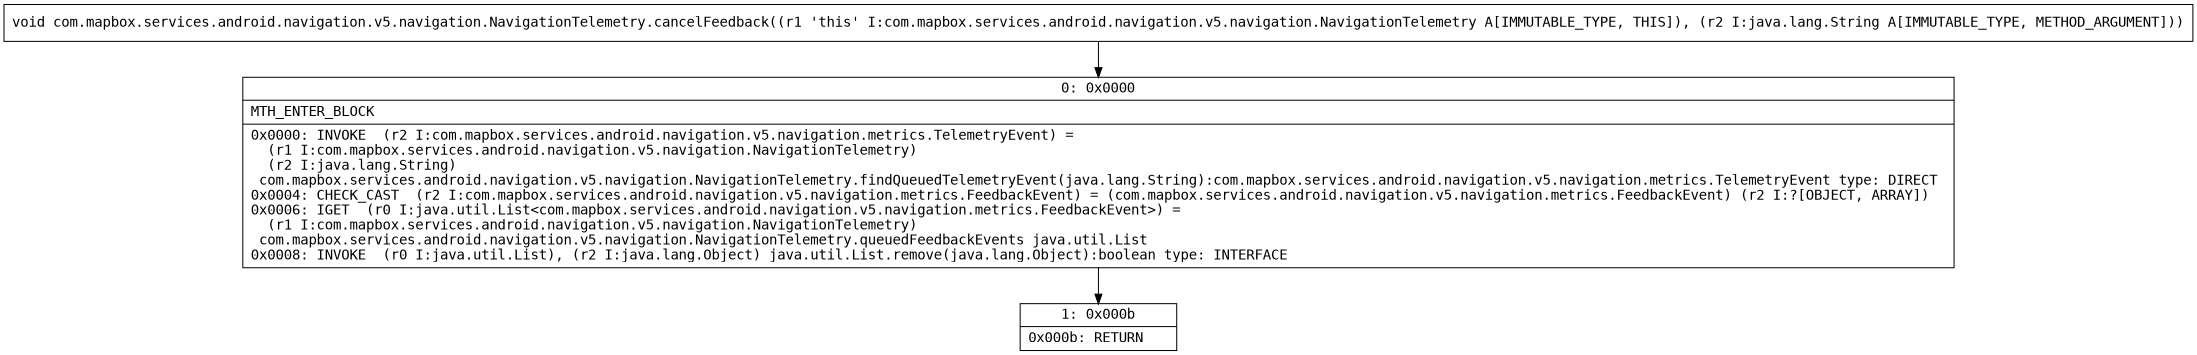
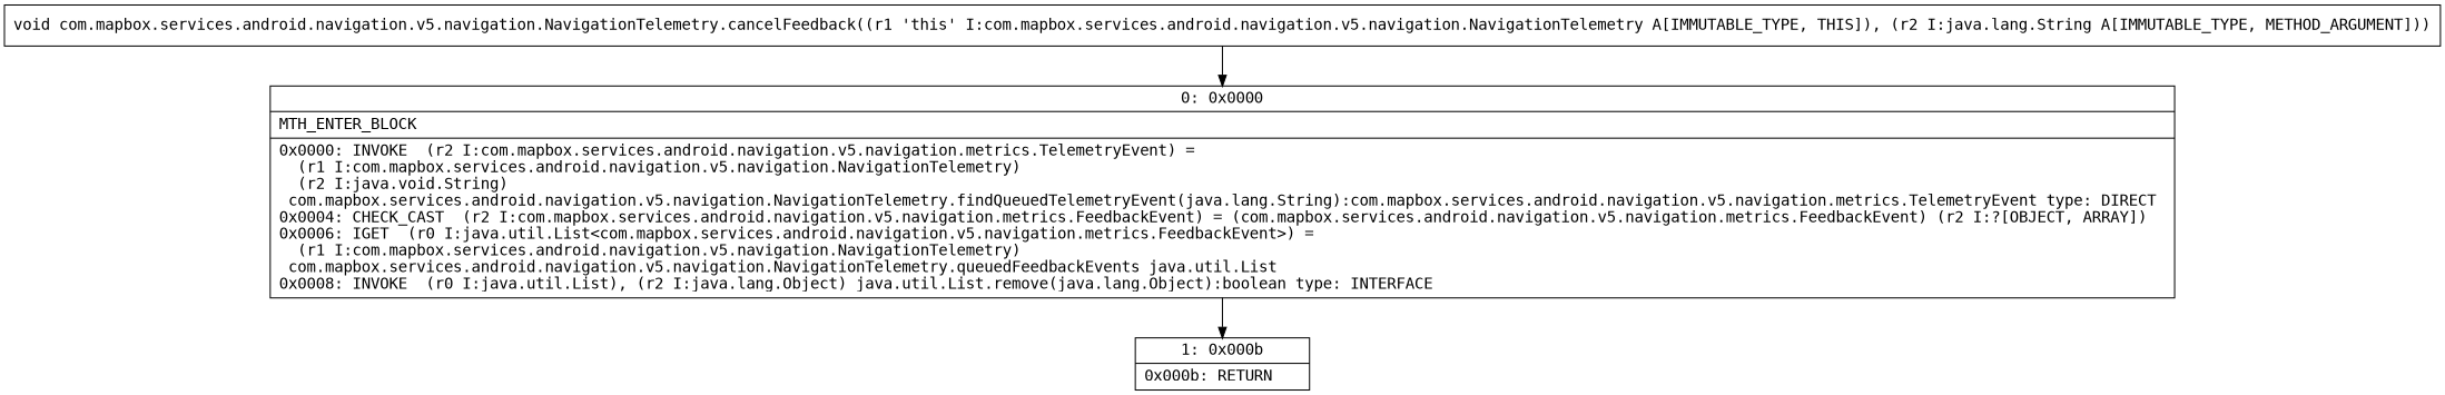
  digraph {
    fontname="DejaVu Sans Mono"
    node [shape=record fontname="DejaVu Sans Mono"]
    edge [fontname="DejaVu Sans Mono"]
-   n1 [label="{0\:\ 0x0000|MTH_ENTER_BLOCK\l|0x0000: INVOKE  (r2 I:com.mapbox.services.android.navigation.v5.navigation.metrics.TelemetryEvent) = \l  (r1 I:com.mapbox.services.android.navigation.v5.navigation.NavigationTelemetry)\l  (r2 I:java.lang.String)\l com.mapbox.services.android.navigation.v5.navigation.NavigationTelemetry.findQueuedTelemetryEvent(java.lang.String):com.mapbox.services.android.navigation.v5.navigation.metrics.TelemetryEvent type: DIRECT \l0x0004: CHECK_CAST  (r2 I:com.mapbox.services.android.navigation.v5.navigation.metrics.FeedbackEvent) = (com.mapbox.services.android.navigation.v5.navigation.metrics.FeedbackEvent) (r2 I:?[OBJECT, ARRAY]) \l0x0006: IGET  (r0 I:java.util.List\<com.mapbox.services.android.navigation.v5.navigation.metrics.FeedbackEvent\>) = \l  (r1 I:com.mapbox.services.android.navigation.v5.navigation.NavigationTelemetry)\l com.mapbox.services.android.navigation.v5.navigation.NavigationTelemetry.queuedFeedbackEvents java.util.List \l0x0008: INVOKE  (r0 I:java.util.List), (r2 I:java.lang.Object) java.util.List.remove(java.lang.Object):boolean type: INTERFACE \l}"]
+   n1 [label="{0\:\ 0x0000|MTH_ENTER_BLOCK\l|0x0000: INVOKE  (r2 I:com.mapbox.services.android.navigation.v5.navigation.metrics.TelemetryEvent) = \l  (r1 I:com.mapbox.services.android.navigation.v5.navigation.NavigationTelemetry)\l  (r2 I:java.void.String)\l com.mapbox.services.android.navigation.v5.navigation.NavigationTelemetry.findQueuedTelemetryEvent(java.lang.String):com.mapbox.services.android.navigation.v5.navigation.metrics.TelemetryEvent type: DIRECT \l0x0004: CHECK_CAST  (r2 I:com.mapbox.services.android.navigation.v5.navigation.metrics.FeedbackEvent) = (com.mapbox.services.android.navigation.v5.navigation.metrics.FeedbackEvent) (r2 I:?[OBJECT, ARRAY]) \l0x0006: IGET  (r0 I:java.util.List\<com.mapbox.services.android.navigation.v5.navigation.metrics.FeedbackEvent\>) = \l  (r1 I:com.mapbox.services.android.navigation.v5.navigation.NavigationTelemetry)\l com.mapbox.services.android.navigation.v5.navigation.NavigationTelemetry.queuedFeedbackEvents java.util.List \l0x0008: INVOKE  (r0 I:java.util.List), (r2 I:java.lang.Object) java.util.List.remove(java.lang.Object):boolean type: INTERFACE \l}"]
    n2 [label="{1\:\ 0x000b|0x000b: RETURN   \l}"]
    n3 [label="{void com.mapbox.services.android.navigation.v5.navigation.NavigationTelemetry.cancelFeedback((r1 'this' I:com.mapbox.services.android.navigation.v5.navigation.NavigationTelemetry A[IMMUTABLE_TYPE, THIS]), (r2 I:java.lang.String A[IMMUTABLE_TYPE, METHOD_ARGUMENT])) }"]
    n1 -> n2
    n3 -> n1
  }
